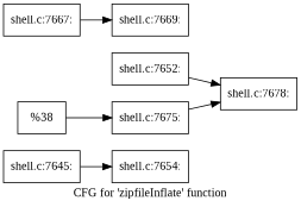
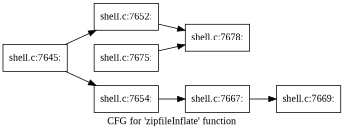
  digraph {
    fontname="Liberation Serif"
    label="CFG for 'zipfileInflate' function"
    rankdir=LR
    node [fontname="Liberation Serif" shape=record]
    edge [fontname="Liberation Serif"]
    n1 [label="{shell.c:7645:}"]
    n2 [label="{shell.c:7652:}"]
    n3 [label="{shell.c:7654:}"]
    n4 [label="{shell.c:7678:}"]
    n5 [label="{shell.c:7667:}"]
    n6 [label="{shell.c:7669:}"]
    n7 [label="{shell.c:7675:}"]
-   n8 [label="{%38}"]
+   n1 -> n2
    n1 -> n3
    n2 -> n4
+   n3 -> n5
    n5 -> n6
    n7 -> n4
-   n8 -> n7
  }
